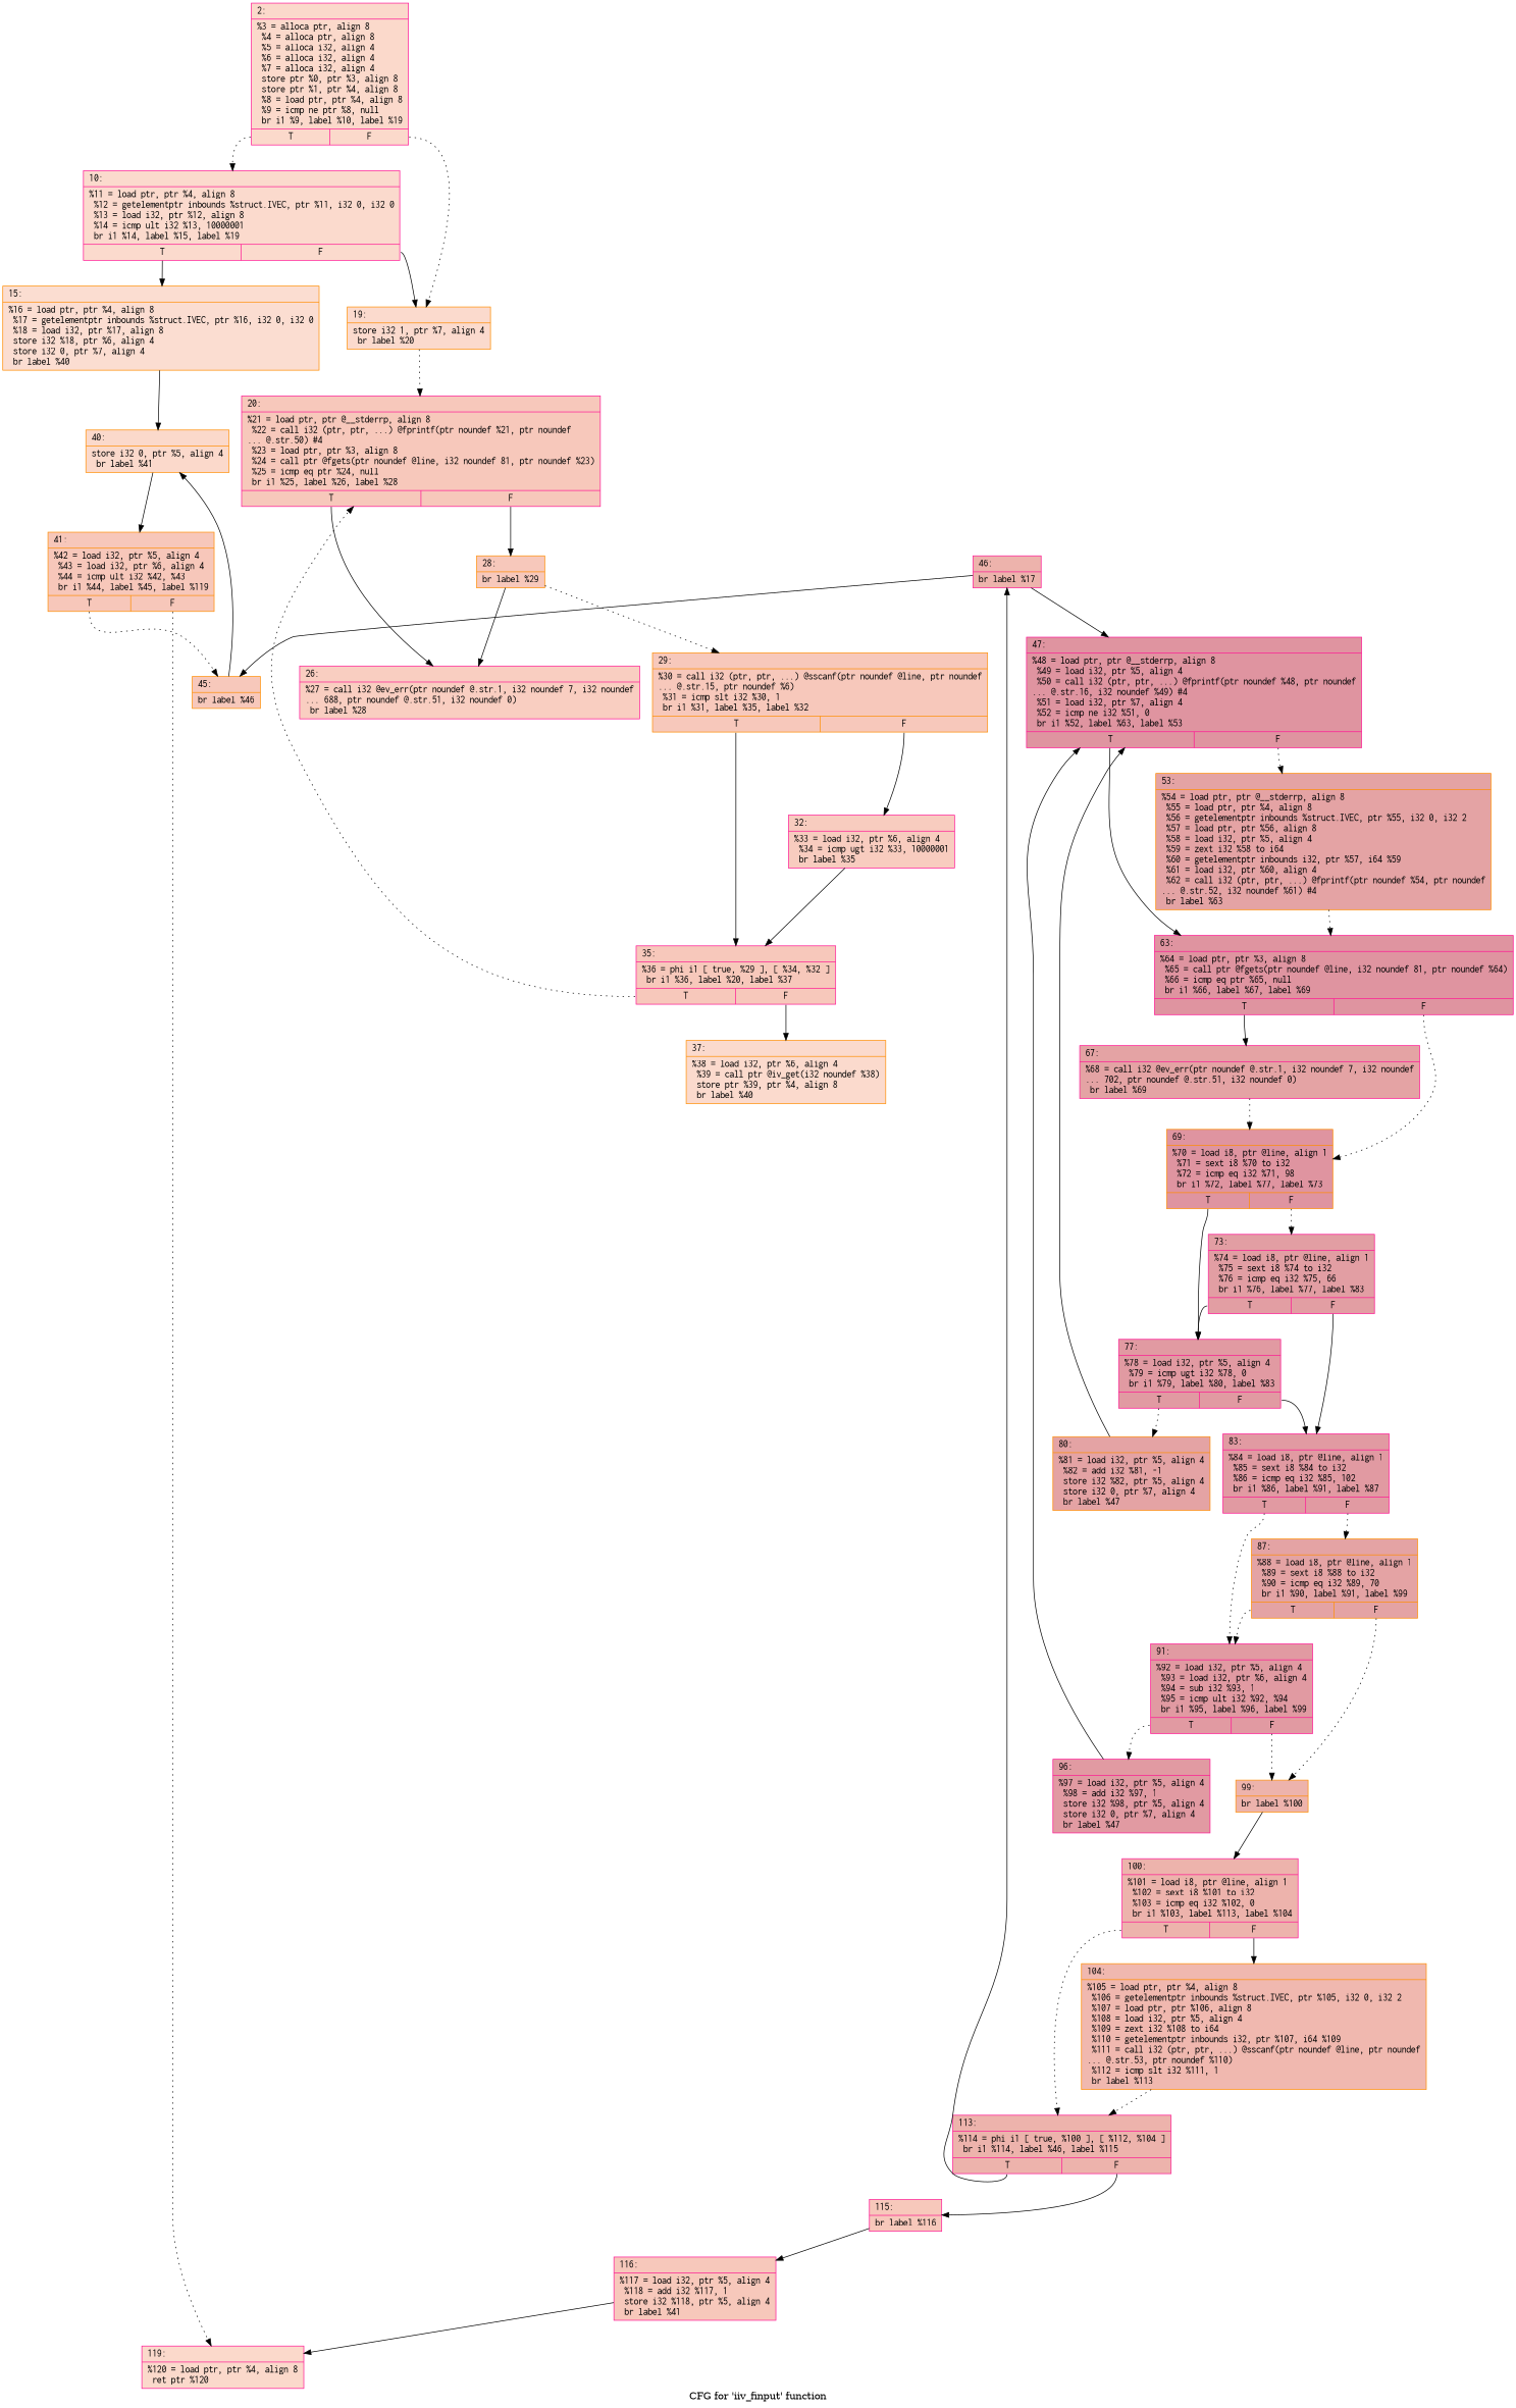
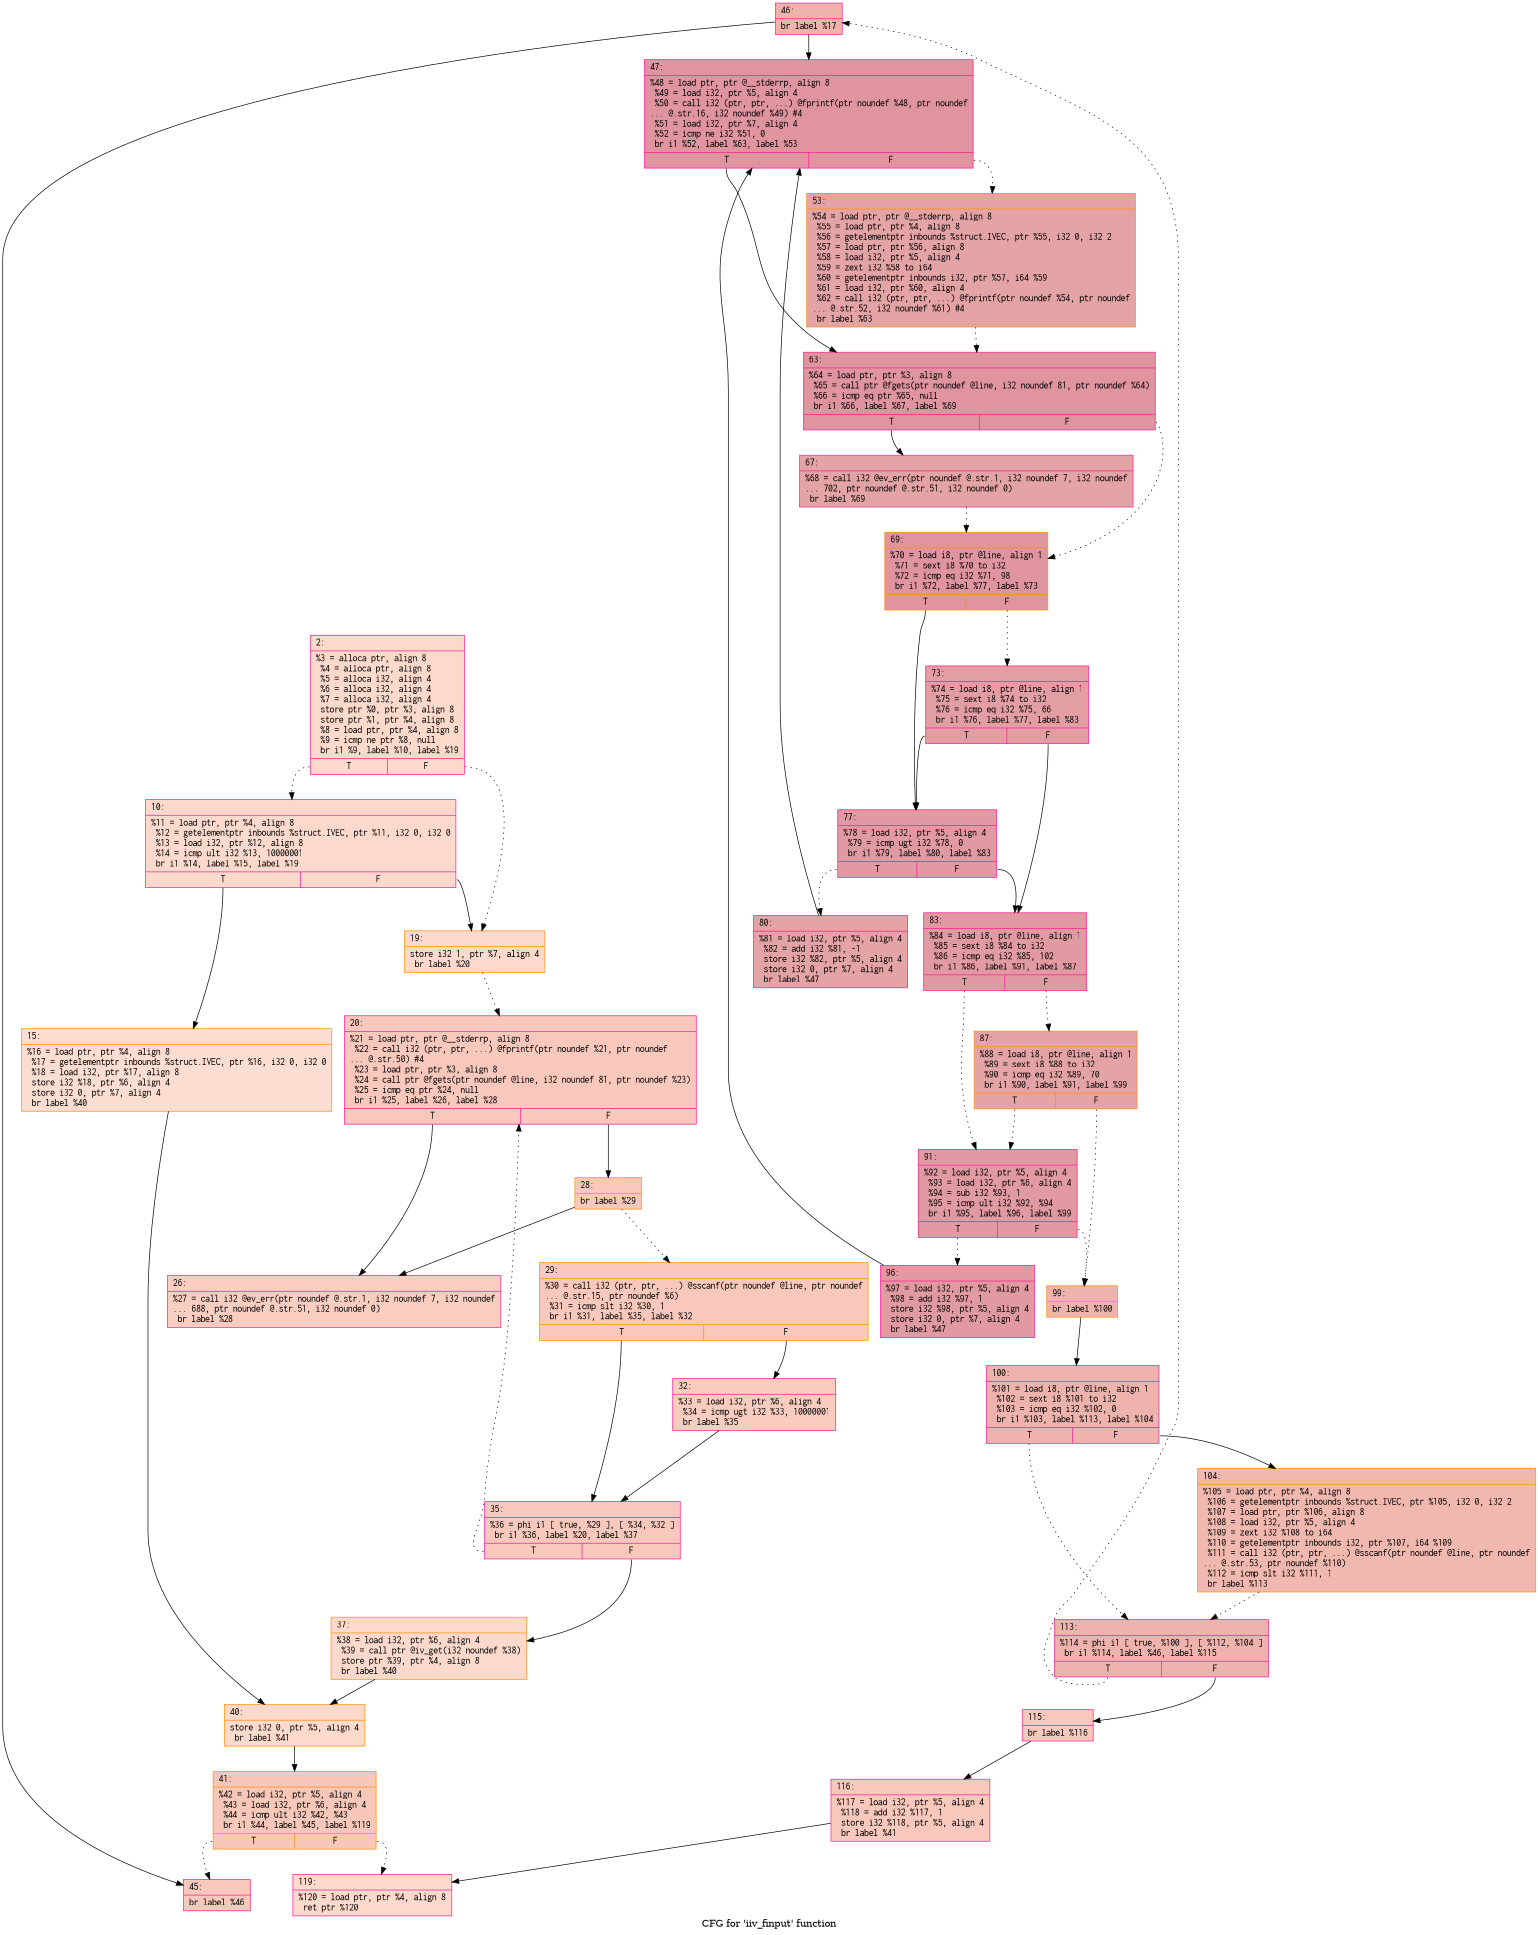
  digraph {
    label="CFG for 'iiv_finput' function"
    node [color=deeppink fillcolor="#ed836670" fontname=Courier shape=record style=filled]
    edge [style=solid]
    n1 [fillcolor="#f7a88970" label="{2:\l|  %3 = alloca ptr, align 8\l  %4 = alloca ptr, align 8\l  %5 = alloca i32, align 4\l  %6 = alloca i32, align 4\l  %7 = alloca i32, align 4\l  store ptr %0, ptr %3, align 8\l  store ptr %1, ptr %4, align 8\l  %8 = load ptr, ptr %4, align 8\l  %9 = icmp ne ptr %8, null\l  br i1 %9, label %10, label %19\l|{<s0>T|<s1>F}}"]
    n2 [fillcolor="#f7ac8e70" label="{10:\l|  %11 = load ptr, ptr %4, align 8\l  %12 = getelementptr inbounds %struct.IVEC, ptr %11, i32 0, i32 0\l  %13 = load i32, ptr %12, align 8\l  %14 = icmp ult i32 %13, 10000001\l  br i1 %14, label %15, label %19\l|{<s0>T|<s1>F}}"]
    n3 [color=darkorange fillcolor="#f7ac8e70" label="{19:\l|  store i32 1, ptr %7, align 4\l  br label %20\l}"]
    n4 [color=darkorange fillcolor="#f7b39670" label="{15:\l|  %16 = load ptr, ptr %4, align 8\l  %17 = getelementptr inbounds %struct.IVEC, ptr %16, i32 0, i32 0\l  %18 = load i32, ptr %17, align 8\l  store i32 %18, ptr %6, align 4\l  store i32 0, ptr %7, align 4\l  br label %40\l}"]
    n5 [label="{20:\l|  %21 = load ptr, ptr @__stderrp, align 8\l  %22 = call i32 (ptr, ptr, ...) @fprintf(ptr noundef %21, ptr noundef\l... @.str.50) #4\l  %23 = load ptr, ptr %3, align 8\l  %24 = call ptr @fgets(ptr noundef @line, i32 noundef 81, ptr noundef %23)\l  %25 = icmp eq ptr %24, null\l  br i1 %25, label %26, label %28\l|{<s0>T|<s1>F}}"]
    n6 [color=darkorange fillcolor="#f7a88970" label="{40:\l|  store i32 0, ptr %5, align 4\l  br label %41\l}"]
    n7 [fillcolor="#f2907270" label="{26:\l|  %27 = call i32 @ev_err(ptr noundef @.str.1, i32 noundef 7, i32 noundef\l... 688, ptr noundef @.str.51, i32 noundef 0)\l  br label %28\l}"]
    n8 [color=darkorange label="{28:\l|  br label %29\l}"]
    n9 [color=darkorange fillcolor="#ec7f6370" label="{41:\l|  %42 = load i32, ptr %5, align 4\l  %43 = load i32, ptr %6, align 4\l  %44 = icmp ult i32 %42, %43\l  br i1 %44, label %45, label %119\l|{<s0>T|<s1>F}}"]
-   n10 [color=darkorange label="{45:\l|  br label %46\l}"]
+   n10 [label="{45:\l|  br label %46\l}"]
    n11 [fillcolor="#f7a88970" label="{119:\l|  %120 = load ptr, ptr %4, align 8\l  ret ptr %120\l}"]
    n12 [color=darkorange label="{29:\l|  %30 = call i32 (ptr, ptr, ...) @sscanf(ptr noundef @line, ptr noundef\l... @.str.15, ptr noundef %6)\l  %31 = icmp slt i32 %30, 1\l  br i1 %31, label %35, label %32\l|{<s0>T|<s1>F}}"]
    n13 [label="{35:\l|  %36 = phi i1 [ true, %29 ], [ %34, %32 ]\l  br i1 %36, label %20, label %37\l|{<s0>T|<s1>F}}"]
    n14 [fillcolor="#f08b6e70" label="{32:\l|  %33 = load i32, ptr %6, align 4\l  %34 = icmp ugt i32 %33, 10000001\l  br label %35\l}"]
    n15 [color=darkorange fillcolor="#f7ac8e70" label="{37:\l|  %38 = load i32, ptr %6, align 4\l  %39 = call ptr @iv_get(i32 noundef %38)\l  store ptr %39, ptr %4, align 8\l  br label %40\l}"]
    n16 [fillcolor="#d6524470" label="{46:\l|  br label %17\l}"]
    n17 [fillcolor="#b70d2870" label="{47:\l|  %48 = load ptr, ptr @__stderrp, align 8\l  %49 = load i32, ptr %5, align 4\l  %50 = call i32 (ptr, ptr, ...) @fprintf(ptr noundef %48, ptr noundef\l... @.str.16, i32 noundef %49) #4\l  %51 = load i32, ptr %7, align 4\l  %52 = icmp ne i32 %51, 0\l  br i1 %52, label %63, label %53\l|{<s0>T|<s1>F}}"]
    n18 [fillcolor="#b70d2870" label="{63:\l|  %64 = load ptr, ptr %3, align 8\l  %65 = call ptr @fgets(ptr noundef @line, i32 noundef 81, ptr noundef %64)\l  %66 = icmp eq ptr %65, null\l  br i1 %66, label %67, label %69\l|{<s0>T|<s1>F}}"]
    n19 [color=darkorange fillcolor="#c32e3170" label="{53:\l|  %54 = load ptr, ptr @__stderrp, align 8\l  %55 = load ptr, ptr %4, align 8\l  %56 = getelementptr inbounds %struct.IVEC, ptr %55, i32 0, i32 2\l  %57 = load ptr, ptr %56, align 8\l  %58 = load i32, ptr %5, align 4\l  %59 = zext i32 %58 to i64\l  %60 = getelementptr inbounds i32, ptr %57, i64 %59\l  %61 = load i32, ptr %60, align 4\l  %62 = call i32 (ptr, ptr, ...) @fprintf(ptr noundef %54, ptr noundef\l... @.str.52, i32 noundef %61) #4\l  br label %63\l}"]
    n20 [fillcolor="#c32e3170" label="{67:\l|  %68 = call i32 @ev_err(ptr noundef @.str.1, i32 noundef 7, i32 noundef\l... 702, ptr noundef @.str.51, i32 noundef 0)\l  br label %69\l}"]
    n21 [color=darkorange fillcolor="#b70d2870" label="{69:\l|  %70 = load i8, ptr @line, align 1\l  %71 = sext i8 %70 to i32\l  %72 = icmp eq i32 %71, 98\l  br i1 %72, label %77, label %73\l|{<s0>T|<s1>F}}"]
    n22 [fillcolor="#bb1b2c70" label="{77:\l|  %78 = load i32, ptr %5, align 4\l  %79 = icmp ugt i32 %78, 0\l  br i1 %79, label %80, label %83\l|{<s0>T|<s1>F}}"]
    n23 [fillcolor="#be242e70" label="{73:\l|  %74 = load i8, ptr @line, align 1\l  %75 = sext i8 %74 to i32\l  %76 = icmp eq i32 %75, 66\l  br i1 %76, label %77, label %83\l|{<s0>T|<s1>F}}"]
    n24 [fillcolor="#bb1b2c70" label="{83:\l|  %84 = load i8, ptr @line, align 1\l  %85 = sext i8 %84 to i32\l  %86 = icmp eq i32 %85, 102\l  br i1 %86, label %91, label %87\l|{<s0>T|<s1>F}}"]
-   n25 [color=darkorange fillcolor="#c32e3170" label="{80:\l|  %81 = load i32, ptr %5, align 4\l  %82 = add i32 %81, -1\l  store i32 %82, ptr %5, align 4\l  store i32 0, ptr %7, align 4\l  br label %47\l}"]
+   n25 [fillcolor="#c32e3170" label="{80:\l|  %81 = load i32, ptr %5, align 4\l  %82 = add i32 %81, -1\l  store i32 %82, ptr %5, align 4\l  store i32 0, ptr %7, align 4\l  br label %47\l}"]
    n26 [fillcolor="#bb1b2c70" label="{91:\l|  %92 = load i32, ptr %5, align 4\l  %93 = load i32, ptr %6, align 4\l  %94 = sub i32 %93, 1\l  %95 = icmp ult i32 %92, %94\l  br i1 %95, label %96, label %99\l|{<s0>T|<s1>F}}"]
    n27 [color=darkorange fillcolor="#c32e3170" label="{87:\l|  %88 = load i8, ptr @line, align 1\l  %89 = sext i8 %88 to i32\l  %90 = icmp eq i32 %89, 70\l  br i1 %90, label %91, label %99\l|{<s0>T|<s1>F}}"]
    n28 [color=darkorange fillcolor="#d6524470" label="{99:\l|  br label %100\l}"]
    n29 [fillcolor="#bb1b2c70" label="{96:\l|  %97 = load i32, ptr %5, align 4\l  %98 = add i32 %97, 1\l  store i32 %98, ptr %5, align 4\l  store i32 0, ptr %7, align 4\l  br label %47\l}"]
    n30 [fillcolor="#d6524470" label="{100:\l|  %101 = load i8, ptr @line, align 1\l  %102 = sext i8 %101 to i32\l  %103 = icmp eq i32 %102, 0\l  br i1 %103, label %113, label %104\l|{<s0>T|<s1>F}}"]
    n31 [fillcolor="#d6524470" label="{113:\l|  %114 = phi i1 [ true, %100 ], [ %112, %104 ]\l  br i1 %114, label %46, label %115\l|{<s0>T|<s1>F}}"]
    n32 [color=darkorange fillcolor="#dc5d4a70" label="{104:\l|  %105 = load ptr, ptr %4, align 8\l  %106 = getelementptr inbounds %struct.IVEC, ptr %105, i32 0, i32 2\l  %107 = load ptr, ptr %106, align 8\l  %108 = load i32, ptr %5, align 4\l  %109 = zext i32 %108 to i64\l  %110 = getelementptr inbounds i32, ptr %107, i64 %109\l  %111 = call i32 (ptr, ptr, ...) @sscanf(ptr noundef @line, ptr noundef\l... @.str.53, ptr noundef %110)\l  %112 = icmp slt i32 %111, 1\l  br label %113\l}"]
    n33 [label="{115:\l|  br label %116\l}"]
    n34 [label="{116:\l|  %117 = load i32, ptr %5, align 4\l  %118 = add i32 %117, 1\l  store i32 %118, ptr %5, align 4\l  br label %41\l}"]
    n1 -> n2 [style=dotted tailport=s0]
    n1 -> n3 [style=dotted tailport=s1]
    n2 -> n3 [tailport=s1]
    n2 -> n4 [tailport=s0]
    n3 -> n5 [style=dotted]
    n4 -> n6
    n5 -> n7 [tailport=s0]
    n5 -> n8 [tailport=s1]
    n6 -> n9
    n8 -> n7
    n8 -> n12 [style=dotted]
    n9 -> n10 [style=dotted tailport=s0]
    n9 -> n11 [style=dotted tailport=s1]
    n12 -> n13 [tailport=s0]
    n12 -> n14 [tailport=s1]
    n13 -> n5 [style=dotted tailport=s0]
    n13 -> n15 [tailport=s1]
    n14 -> n13
-   n10 -> n6
+   n15 -> n6
    n16 -> n10
    n16 -> n17
    n17 -> n18 [tailport=s0]
    n17 -> n19 [style=dotted tailport=s1]
    n18 -> n20 [tailport=s0]
    n18 -> n21 [style=dotted tailport=s1]
    n19 -> n18 [style=dotted]
    n20 -> n21 [style=dotted]
    n21 -> n22 [tailport=s0]
    n21 -> n23 [style=dotted tailport=s1]
    n22 -> n24 [tailport=s1]
    n22 -> n25 [style=dotted tailport=s0]
    n23 -> n22 [tailport=s0]
    n23 -> n24 [tailport=s1]
    n24 -> n26 [style=dotted tailport=s0]
    n24 -> n27 [style=dotted tailport=s1]
    n25 -> n17
    n26 -> n28 [style=dotted tailport=s1]
    n26 -> n29 [style=dotted tailport=s0]
    n27 -> n26 [style=dotted tailport=s0]
    n27 -> n28 [style=dotted tailport=s1]
    n28 -> n30
    n29 -> n17
    n30 -> n31 [style=dotted tailport=s0]
    n30 -> n32 [tailport=s1]
-   n31 -> n16 [tailport=s0]
+   n31 -> n16 [style=dotted tailport=s0]
    n31 -> n33 [tailport=s1]
    n32 -> n31 [style=dotted]
    n33 -> n34
    n34 -> n11
  }
